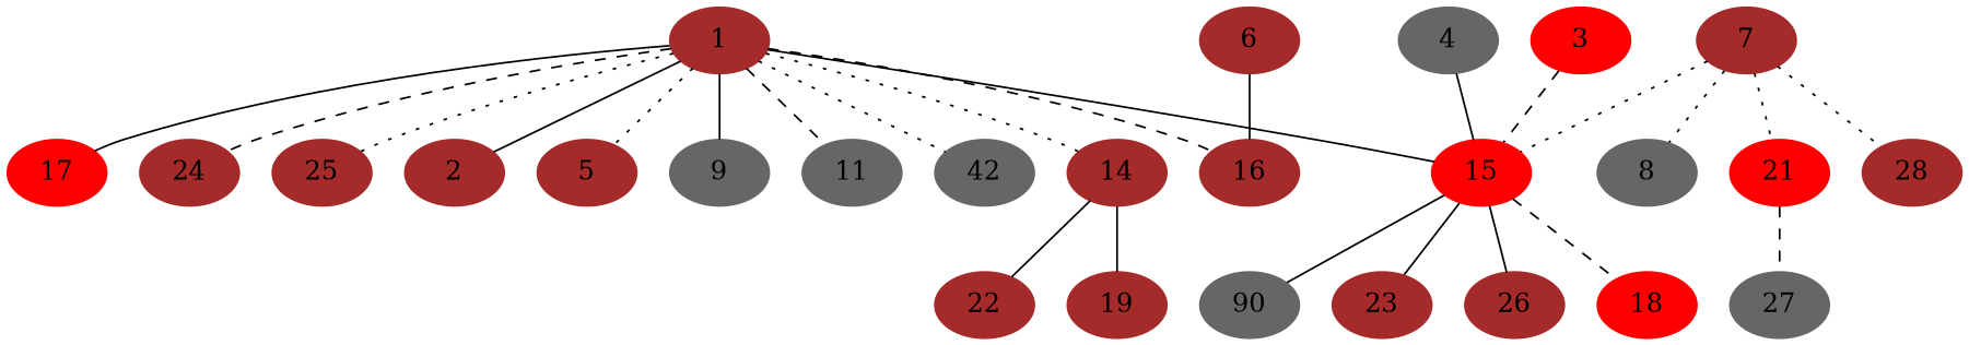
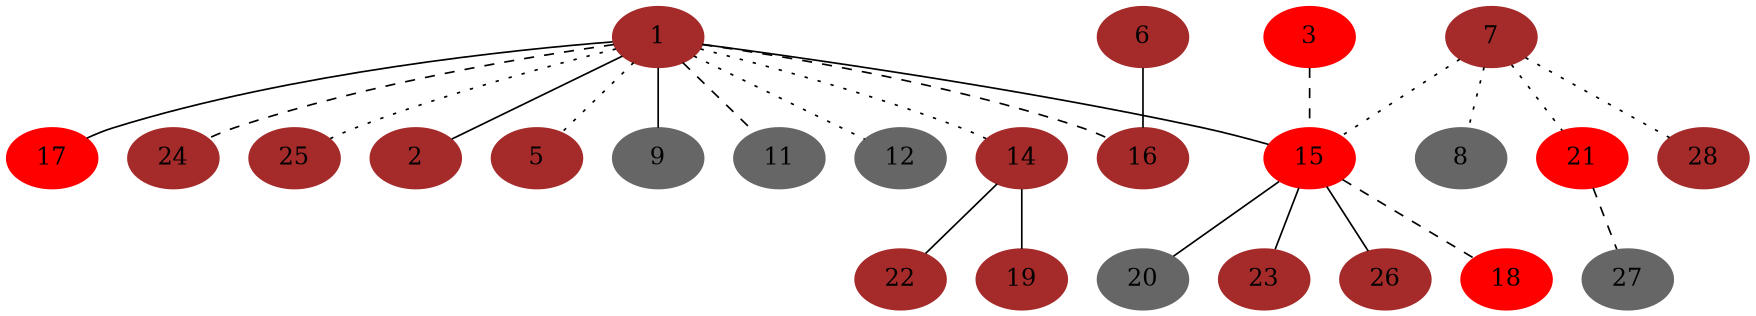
  graph {
    node [color=brown style=filled]
    edge [style=solid weight=1.0]
    1
    2
    5
    9 [color=gray40]
    11 [color=gray40]
-   12 [color=gray40 label=42]
+   12 [color=gray40]
    14
    15 [color=red]
    16
    17 [color=red]
    24
    25
    19
    22
    18 [color=red]
-   20 [color=gray40 label=90]
+   20 [color=gray40]
    23
    26
    3 [color=red]
-   4 [color=gray40]
    6
    7
    8 [color=gray40]
    21 [color=red]
    28
    27 [color=gray40]
    1 -- 2
    1 -- 5 [style=dotted]
    1 -- 9
    1 -- 11 [style=dashed]
    1 -- 12 [style=dotted]
    1 -- 14 [style=dotted]
    1 -- 15
    1 -- 16 [style=dashed]
    1 -- 17
    1 -- 24 [style=dashed]
    1 -- 25 [style=dotted]
    14 -- 19
    14 -- 22
    15 -- 18 [style=dashed]
    15 -- 20
    15 -- 23
    15 -- 26
    3 -- 15 [style=dashed]
-   4 -- 15
    6 -- 16
    7 -- 15 [style=dotted]
    7 -- 8 [style=dotted]
    7 -- 21 [style=dotted]
    7 -- 28 [style=dotted]
    21 -- 27 [style=dashed]
  }
